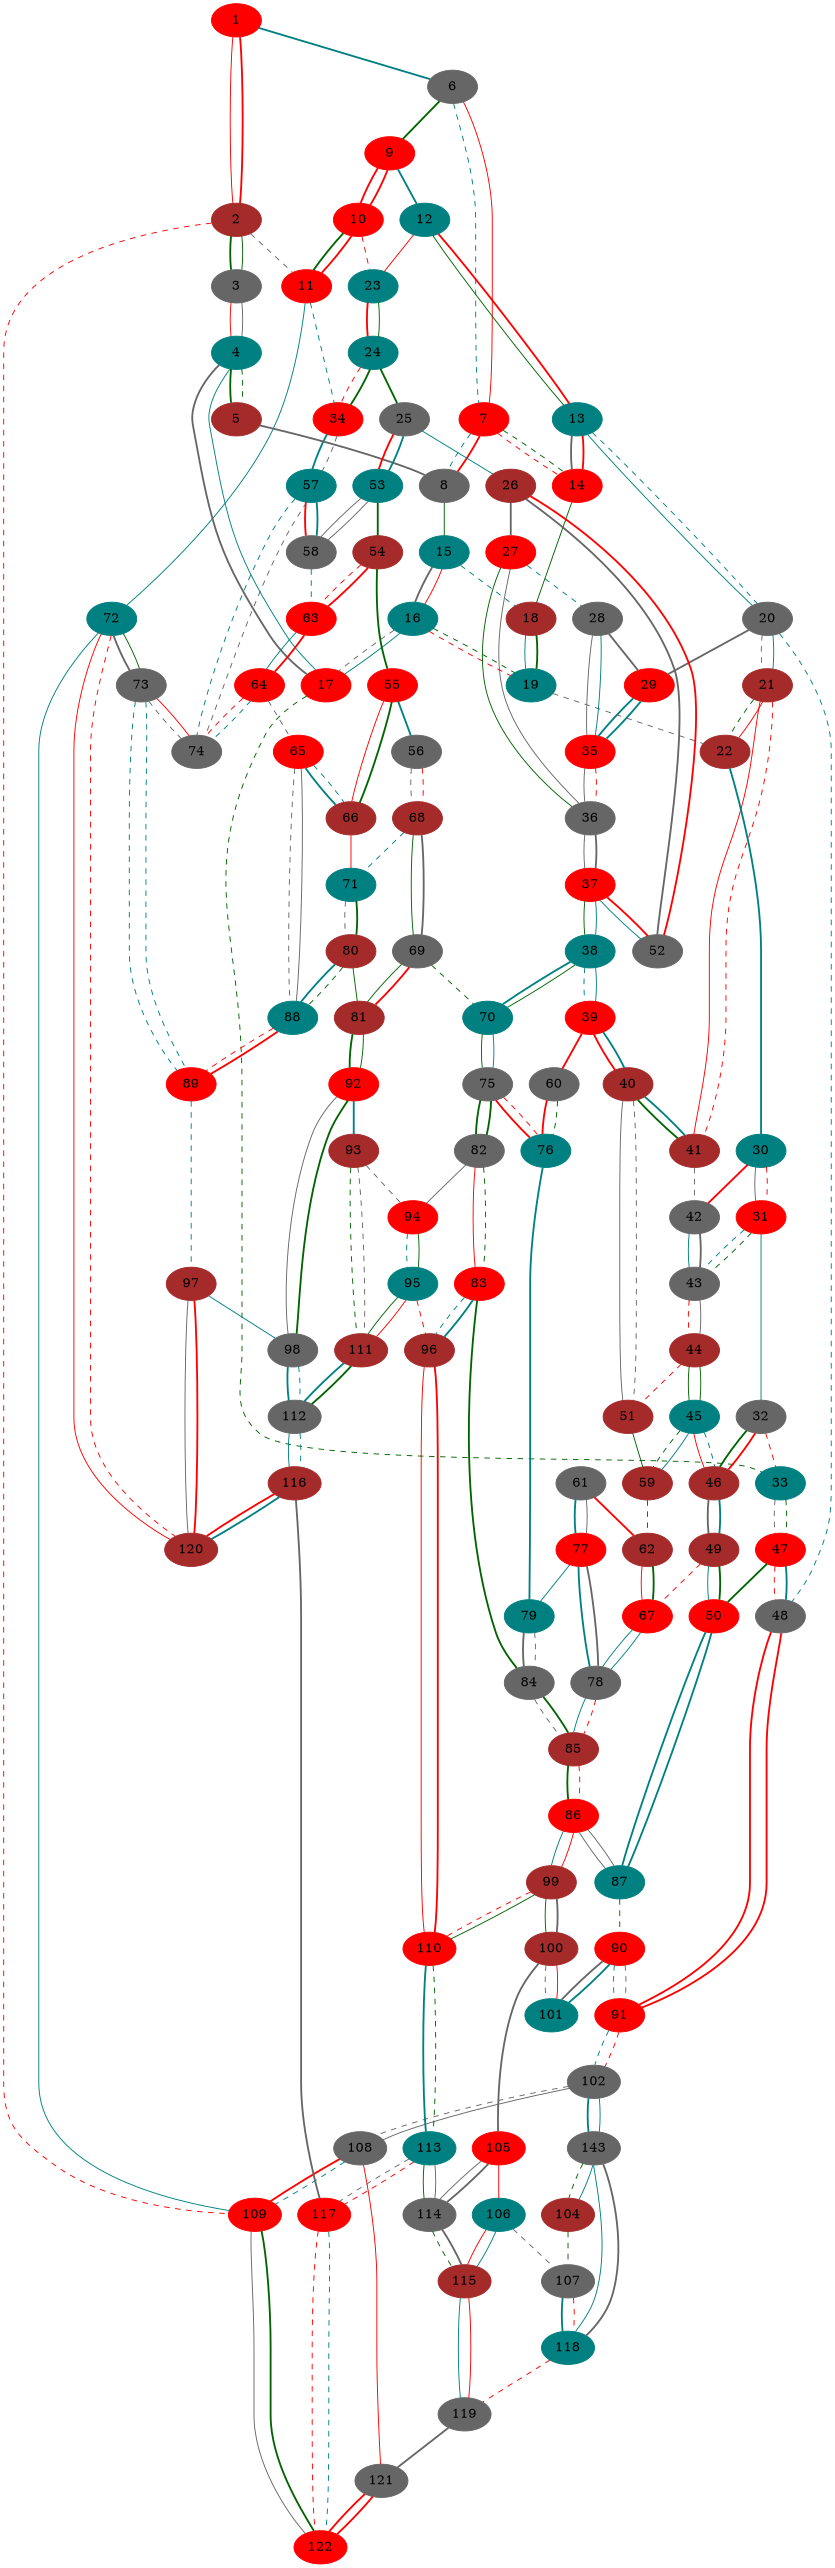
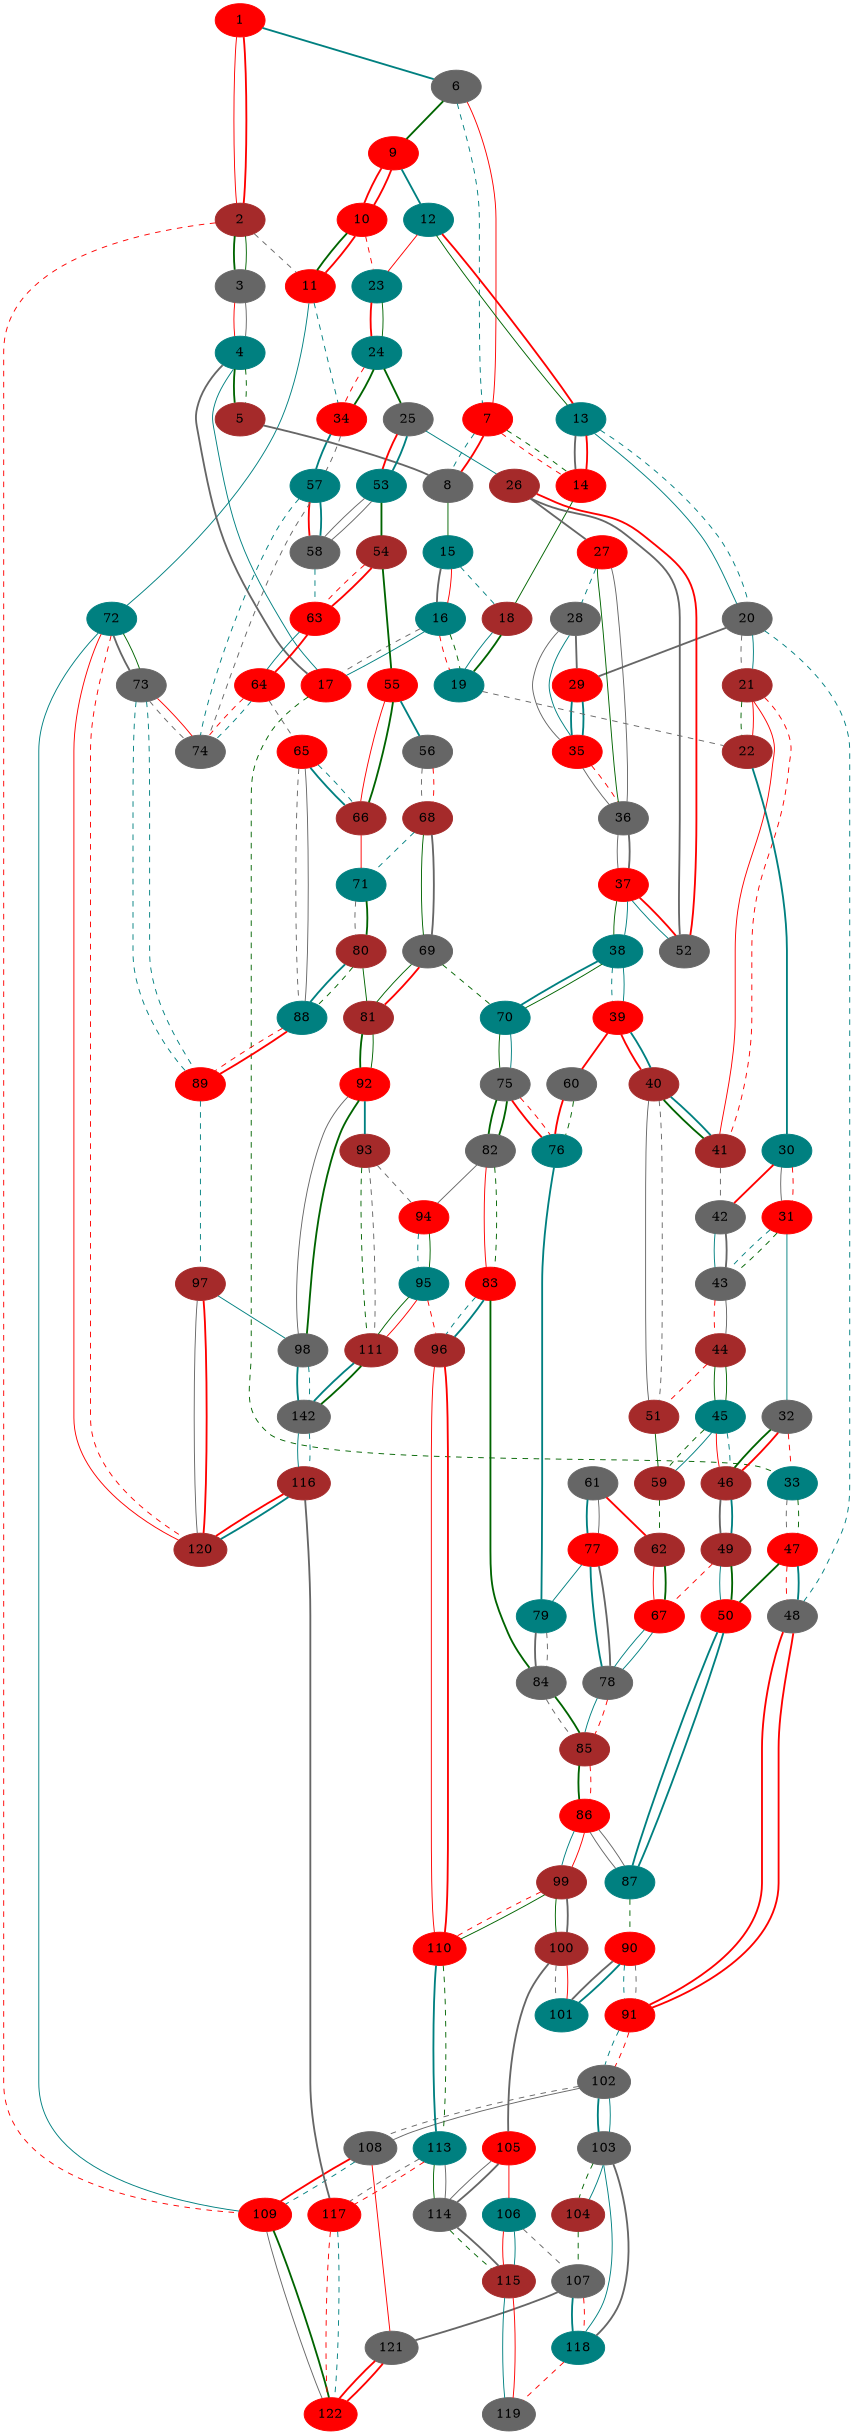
  graph {
    node [color=red style=filled]
    edge [color=teal style=bold]
    2 [color=brown]
    1
    6 [color=gray40]
    3 [color=gray40]
    11
    109
    7
    9
    4 [color=teal]
    34
    72 [color=teal]
    122
    5 [color=brown]
    17
    48 [color=gray40]
    91
    8 [color=gray40]
    33 [color=teal]
    15 [color=teal]
    14
    10
    12 [color=teal]
    18 [color=brown]
    16 [color=teal]
    23 [color=teal]
    13 [color=teal]
    24 [color=teal]
    57 [color=teal]
    73 [color=gray40]
    120 [color=brown]
    20 [color=gray40]
    21 [color=brown]
    29
    19 [color=teal]
    22 [color=brown]
    47
    30 [color=teal]
    41 [color=brown]
    35
    42 [color=gray40]
    31
    25 [color=gray40]
    26 [color=brown]
    53 [color=teal]
    27
    52 [color=gray40]
    54 [color=brown]
    58 [color=gray40]
    28 [color=gray40]
    36 [color=gray40]
    37
    32 [color=gray40]
    43 [color=gray40]
    46 [color=brown]
    44 [color=brown]
    49 [color=brown]
    50
    74 [color=gray40]
    38 [color=teal]
    39
    70 [color=teal]
    40 [color=brown]
    60 [color=gray40]
    75 [color=gray40]
    51 [color=brown]
    76 [color=teal]
    59 [color=brown]
    45 [color=teal]
    62 [color=brown]
    67
    87 [color=teal]
    102 [color=gray40]
    78 [color=gray40]
    90
    56 [color=gray40]
    68 [color=brown]
    55
    63
    66 [color=brown]
    64
    71 [color=teal]
    69 [color=gray40]
    61 [color=gray40]
    77
    79 [color=teal]
    65
    88 [color=teal]
    89
    80 [color=brown]
    85 [color=brown]
    81 [color=brown]
    92
    82 [color=gray40]
    97 [color=brown]
    83
    94
    84 [color=gray40]
    86
    93 [color=brown]
    98 [color=gray40]
    96 [color=brown]
    95 [color=teal]
    110
    99 [color=brown]
    100 [color=brown]
    101 [color=teal]
-   103 [color=gray40 label=143]
+   103 [color=gray40]
    108 [color=gray40]
    111 [color=brown]
-   112 [color=gray40]
+   112 [color=gray40 label=142]
    113 [color=teal]
    116 [color=brown]
    105
    106 [color=teal]
    114 [color=gray40]
    104 [color=brown]
    118 [color=teal]
    121 [color=gray40]
    107 [color=gray40]
    119 [color=gray40]
    115 [color=brown]
    117
    2 -- 3 [color=darkgreen]
    2 -- 3 [color=darkgreen style=solid]
    2 -- 11 [color=gray40 style=dashed]
    2 -- 109 [color=red style=dashed]
    1 -- 2 [color=red style=solid]
    1 -- 2 [color=red]
    1 -- 6
    6 -- 7 [style=dashed]
    6 -- 7 [color=red style=solid]
    6 -- 9 [color=darkgreen]
    3 -- 4 [color=red style=solid]
    3 -- 4 [color=gray40 style=solid]
    11 -- 34 [style=dashed]
    11 -- 72 [style=solid]
    109 -- 122 [color=gray40 style=solid]
    109 -- 122 [color=darkgreen]
    7 -- 8 [style=dashed]
    7 -- 8 [color=red]
    7 -- 14 [color=red style=dashed]
    7 -- 14 [color=darkgreen style=dashed]
    9 -- 10 [color=red]
    9 -- 10 [color=red]
    9 -- 12
    4 -- 5 [color=darkgreen]
    4 -- 5 [color=darkgreen style=dashed]
    4 -- 17 [color=gray40]
    4 -- 17 [style=solid]
    34 -- 57
    34 -- 57 [color=gray40 style=dashed]
    72 -- 109 [style=solid]
    72 -- 73 [color=gray40]
    72 -- 73 [color=darkgreen style=solid]
    72 -- 120 [color=red style=solid]
    72 -- 120 [color=red style=dashed]
    5 -- 8 [color=gray40]
    17 -- 33 [color=darkgreen style=dashed]
    48 -- 91 [color=red]
    48 -- 91 [color=red]
    91 -- 102 [style=dashed]
    91 -- 102 [color=red style=dashed]
    8 -- 15 [color=darkgreen style=solid]
    33 -- 47 [color=gray40 style=dashed]
    33 -- 47 [color=darkgreen style=dashed]
    15 -- 18 [style=dashed]
    15 -- 16 [color=gray40]
    15 -- 16 [color=red style=solid]
    14 -- 18 [color=darkgreen style=solid]
    10 -- 11 [color=darkgreen]
    10 -- 11 [color=red]
    10 -- 23 [color=red style=dashed]
    12 -- 23 [color=red style=solid]
    12 -- 13 [color=darkgreen style=solid]
    12 -- 13 [color=red]
    18 -- 19 [style=solid]
    18 -- 19 [color=darkgreen]
    16 -- 17 [color=gray40 style=dashed]
    16 -- 17 [style=solid]
    16 -- 19 [color=red style=dashed]
    16 -- 19 [color=darkgreen style=dashed]
    23 -- 24 [color=red]
    23 -- 24 [color=darkgreen style=solid]
    13 -- 14 [color=gray40]
    13 -- 14 [color=red]
    13 -- 20 [style=solid]
    13 -- 20 [style=dashed]
    24 -- 34 [color=red style=dashed]
    24 -- 34 [color=darkgreen]
    24 -- 25 [color=darkgreen]
    57 -- 58 [color=red]
    57 -- 58
    57 -- 74 [style=dashed]
    57 -- 74 [color=gray40 style=dashed]
    73 -- 74 [color=gray40 style=dashed]
    73 -- 74 [color=red style=solid]
    73 -- 89 [style=dashed]
    73 -- 89 [style=dashed]
    20 -- 48 [style=dashed]
    20 -- 21 [color=gray40 style=dashed]
    20 -- 21 [style=solid]
    20 -- 29 [color=gray40]
    21 -- 22 [color=darkgreen style=dashed]
    21 -- 22 [color=red style=solid]
    21 -- 41 [color=red style=solid]
    21 -- 41 [color=red style=dashed]
    29 -- 35
    29 -- 35
    19 -- 22 [color=gray40 style=dashed]
    22 -- 30
    47 -- 48 [color=red style=dashed]
    47 -- 48
    47 -- 50 [color=darkgreen]
    30 -- 42 [color=red]
    30 -- 31 [color=gray40 style=solid]
    30 -- 31 [color=red style=dashed]
    41 -- 42 [color=gray40 style=dashed]
    35 -- 36 [color=gray40 style=solid]
    35 -- 36 [color=red style=dashed]
    42 -- 43 [style=solid]
    42 -- 43 [color=gray40]
    31 -- 32 [style=solid]
    31 -- 43 [style=dashed]
    31 -- 43 [color=darkgreen style=dashed]
    25 -- 26 [style=solid]
    25 -- 53 [color=red]
    25 -- 53
    26 -- 27 [color=gray40]
    26 -- 52 [color=gray40]
    26 -- 52 [color=red]
    53 -- 54 [color=darkgreen]
    53 -- 58 [color=gray40 style=solid]
    53 -- 58 [color=gray40 style=solid]
    27 -- 28 [style=dashed]
    27 -- 36 [color=darkgreen style=solid]
    27 -- 36 [color=gray40 style=solid]
    54 -- 55 [color=darkgreen]
    54 -- 63 [color=red style=dashed]
    54 -- 63 [color=red]
    58 -- 63 [style=dashed]
    28 -- 29 [color=gray40]
    28 -- 35 [color=gray40 style=solid]
    28 -- 35 [style=solid]
    36 -- 37 [color=gray40 style=solid]
    36 -- 37 [color=gray40]
    37 -- 52 [style=solid]
    37 -- 52 [color=red]
    37 -- 38 [color=darkgreen style=solid]
    37 -- 38 [style=solid]
    32 -- 33 [color=red style=dashed]
    32 -- 46 [color=darkgreen]
    32 -- 46 [color=red]
    43 -- 44 [color=red style=dashed]
    43 -- 44 [color=gray40 style=solid]
    46 -- 49 [color=gray40]
    46 -- 49
    44 -- 51 [color=red style=dashed]
    44 -- 45 [color=darkgreen style=solid]
    44 -- 45 [color=darkgreen style=solid]
    49 -- 50 [style=solid]
    49 -- 50 [color=darkgreen]
    49 -- 67 [color=red style=dashed]
    50 -- 87
    50 -- 87
    38 -- 39 [style=dashed]
    38 -- 39 [style=solid]
    38 -- 70
    38 -- 70 [color=darkgreen style=solid]
    39 -- 40 [color=red]
    39 -- 40
    39 -- 60 [color=red]
    70 -- 75 [color=darkgreen style=solid]
    70 -- 75 [style=solid]
    40 -- 41 [color=darkgreen]
    40 -- 41
    40 -- 51 [color=gray40 style=solid]
    40 -- 51 [color=gray40 style=dashed]
    60 -- 76 [color=red]
    60 -- 76 [color=darkgreen style=dashed]
    75 -- 76 [color=red]
    75 -- 76 [color=red style=dashed]
    75 -- 82 [color=darkgreen]
    75 -- 82 [color=darkgreen]
    51 -- 59 [color=darkgreen style=solid]
    76 -- 79
    59 -- 62 [color=darkgreen style=dashed]
    45 -- 46 [color=red style=solid]
    45 -- 46 [style=dashed]
    45 -- 59 [color=darkgreen style=dashed]
    45 -- 59 [style=solid]
    62 -- 67 [color=red style=solid]
    62 -- 67 [color=darkgreen]
    67 -- 78 [style=solid]
    67 -- 78 [style=solid]
    87 -- 90 [color=darkgreen style=dashed]
    102 -- 103
    102 -- 103 [style=solid]
    102 -- 108 [color=gray40 style=dashed]
    102 -- 108 [color=gray40 style=solid]
    78 -- 85 [style=solid]
    78 -- 85 [color=red style=dashed]
    90 -- 91 [style=dashed]
    90 -- 91 [color=gray40 style=dashed]
    90 -- 101 [color=gray40]
    90 -- 101
    56 -- 68 [color=gray40 style=dashed]
    56 -- 68 [color=red style=dashed]
    68 -- 71 [style=dashed]
    68 -- 69 [color=darkgreen style=solid]
    68 -- 69 [color=gray40]
    55 -- 56
    55 -- 66 [color=red style=solid]
    55 -- 66 [color=darkgreen]
    63 -- 64 [style=solid]
    63 -- 64 [color=red]
    66 -- 71 [color=red style=solid]
    64 -- 74 [color=red style=dashed]
    64 -- 74 [style=dashed]
    64 -- 65 [color=gray40 style=dashed]
    71 -- 80 [color=gray40 style=dashed]
    71 -- 80 [color=darkgreen]
    69 -- 70 [color=darkgreen style=dashed]
    69 -- 81 [color=darkgreen style=solid]
    69 -- 81 [color=red]
    61 -- 62 [color=red]
    61 -- 77
    61 -- 77 [color=gray40 style=solid]
    77 -- 78
    77 -- 78 [color=gray40]
    77 -- 79 [style=solid]
    79 -- 84 [color=gray40]
    79 -- 84 [color=gray40 style=dashed]
    65 -- 66
    65 -- 66 [style=dashed]
    65 -- 88 [color=gray40 style=dashed]
    65 -- 88 [color=gray40 style=solid]
    88 -- 89 [color=red style=dashed]
    88 -- 89 [color=red]
    89 -- 97 [style=dashed]
    80 -- 88
    80 -- 88 [color=darkgreen style=dashed]
    80 -- 81 [color=darkgreen style=solid]
    85 -- 86 [color=darkgreen]
    85 -- 86 [color=red style=dashed]
    81 -- 92 [color=darkgreen]
    81 -- 92 [color=darkgreen style=solid]
    92 -- 93
    92 -- 98 [color=gray40 style=solid]
    92 -- 98 [color=darkgreen]
    82 -- 83 [color=red style=solid]
    82 -- 83 [color=darkgreen style=dashed]
    82 -- 94 [color=gray40 style=solid]
    97 -- 120 [color=gray40 style=solid]
    97 -- 120 [color=red]
    97 -- 98 [style=solid]
    83 -- 84 [color=darkgreen]
    83 -- 96 [style=dashed]
    83 -- 96
    94 -- 95 [style=dashed]
    94 -- 95 [color=darkgreen style=solid]
    84 -- 85 [color=gray40 style=dashed]
    84 -- 85 [color=darkgreen]
    86 -- 87 [color=gray40 style=solid]
    86 -- 87 [color=gray40 style=solid]
    86 -- 99 [style=solid]
    86 -- 99 [color=red style=solid]
    93 -- 94 [color=gray40 style=dashed]
    93 -- 111 [color=darkgreen style=dashed]
    93 -- 111 [color=gray40 style=dashed]
    98 -- 112
    98 -- 112 [style=dashed]
    96 -- 110 [color=red style=solid]
    96 -- 110 [color=red]
    95 -- 96 [color=red style=dashed]
    95 -- 111 [color=darkgreen style=solid]
    95 -- 111 [color=red style=solid]
    110 -- 113
    110 -- 113 [color=darkgreen style=dashed]
    99 -- 110 [color=red style=dashed]
    99 -- 110 [color=darkgreen style=solid]
    99 -- 100 [color=darkgreen style=solid]
    99 -- 100 [color=gray40]
    100 -- 101 [color=gray40 style=dashed]
    100 -- 101 [color=red style=solid]
    100 -- 105 [color=gray40]
    103 -- 104 [color=darkgreen style=dashed]
    103 -- 104 [style=solid]
    103 -- 118 [style=solid]
    103 -- 118 [color=gray40]
    108 -- 109 [color=red]
    108 -- 109 [style=dashed]
    108 -- 121 [color=red style=solid]
    111 -- 112
    111 -- 112 [color=darkgreen]
    112 -- 116 [style=solid]
    112 -- 116 [style=dashed]
    113 -- 114 [color=darkgreen style=solid]
    113 -- 114 [color=gray40 style=solid]
    113 -- 117 [color=gray40 style=dashed]
    113 -- 117 [color=red style=dashed]
    116 -- 120 [color=red]
    116 -- 120
    116 -- 117 [color=gray40]
    105 -- 106 [color=red style=solid]
    105 -- 114 [color=gray40 style=solid]
    105 -- 114 [color=gray40]
    106 -- 107 [color=gray40 style=dashed]
    106 -- 115 [color=red style=solid]
    106 -- 115 [style=solid]
    114 -- 115 [color=darkgreen style=dashed]
    114 -- 115 [color=gray40]
    104 -- 107 [color=darkgreen style=dashed]
    118 -- 119 [color=red style=dashed]
    121 -- 122 [color=red]
    121 -- 122 [color=red]
    107 -- 118
    107 -- 118 [color=red style=dashed]
-   119 -- 121 [color=gray40]
+   107 -- 121 [color=gray40]
    115 -- 119 [style=solid]
    115 -- 119 [color=red style=solid]
    117 -- 122 [color=red style=dashed]
    117 -- 122 [style=dashed]
  }
